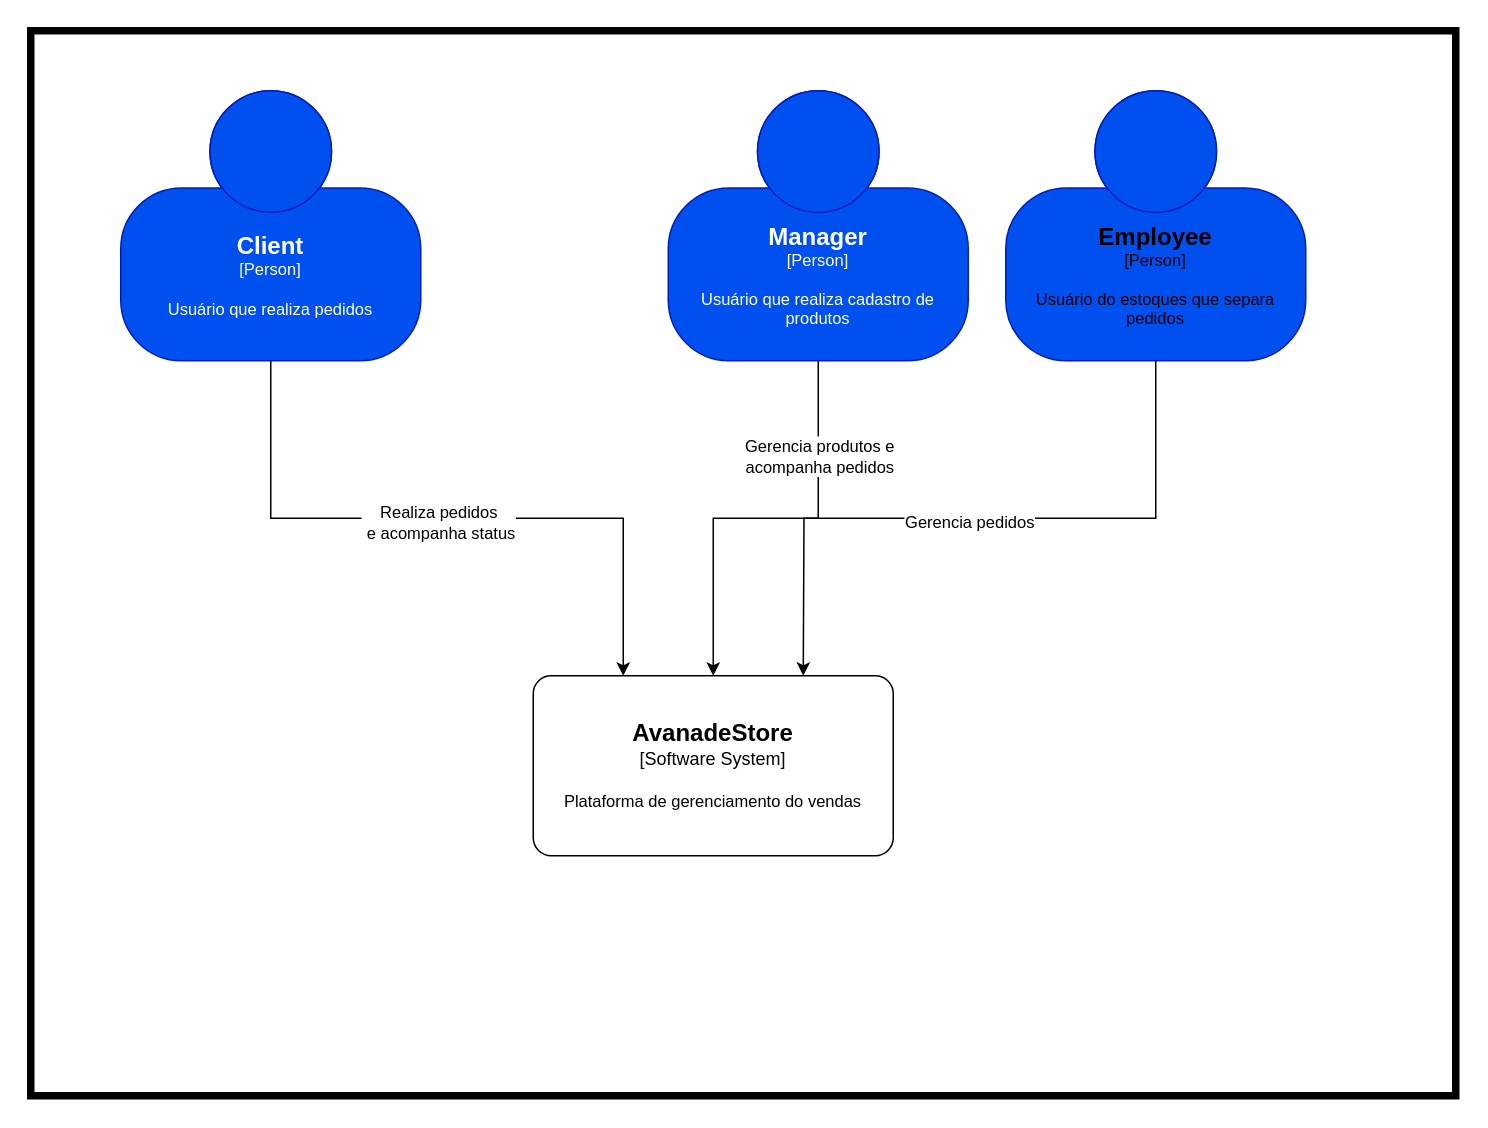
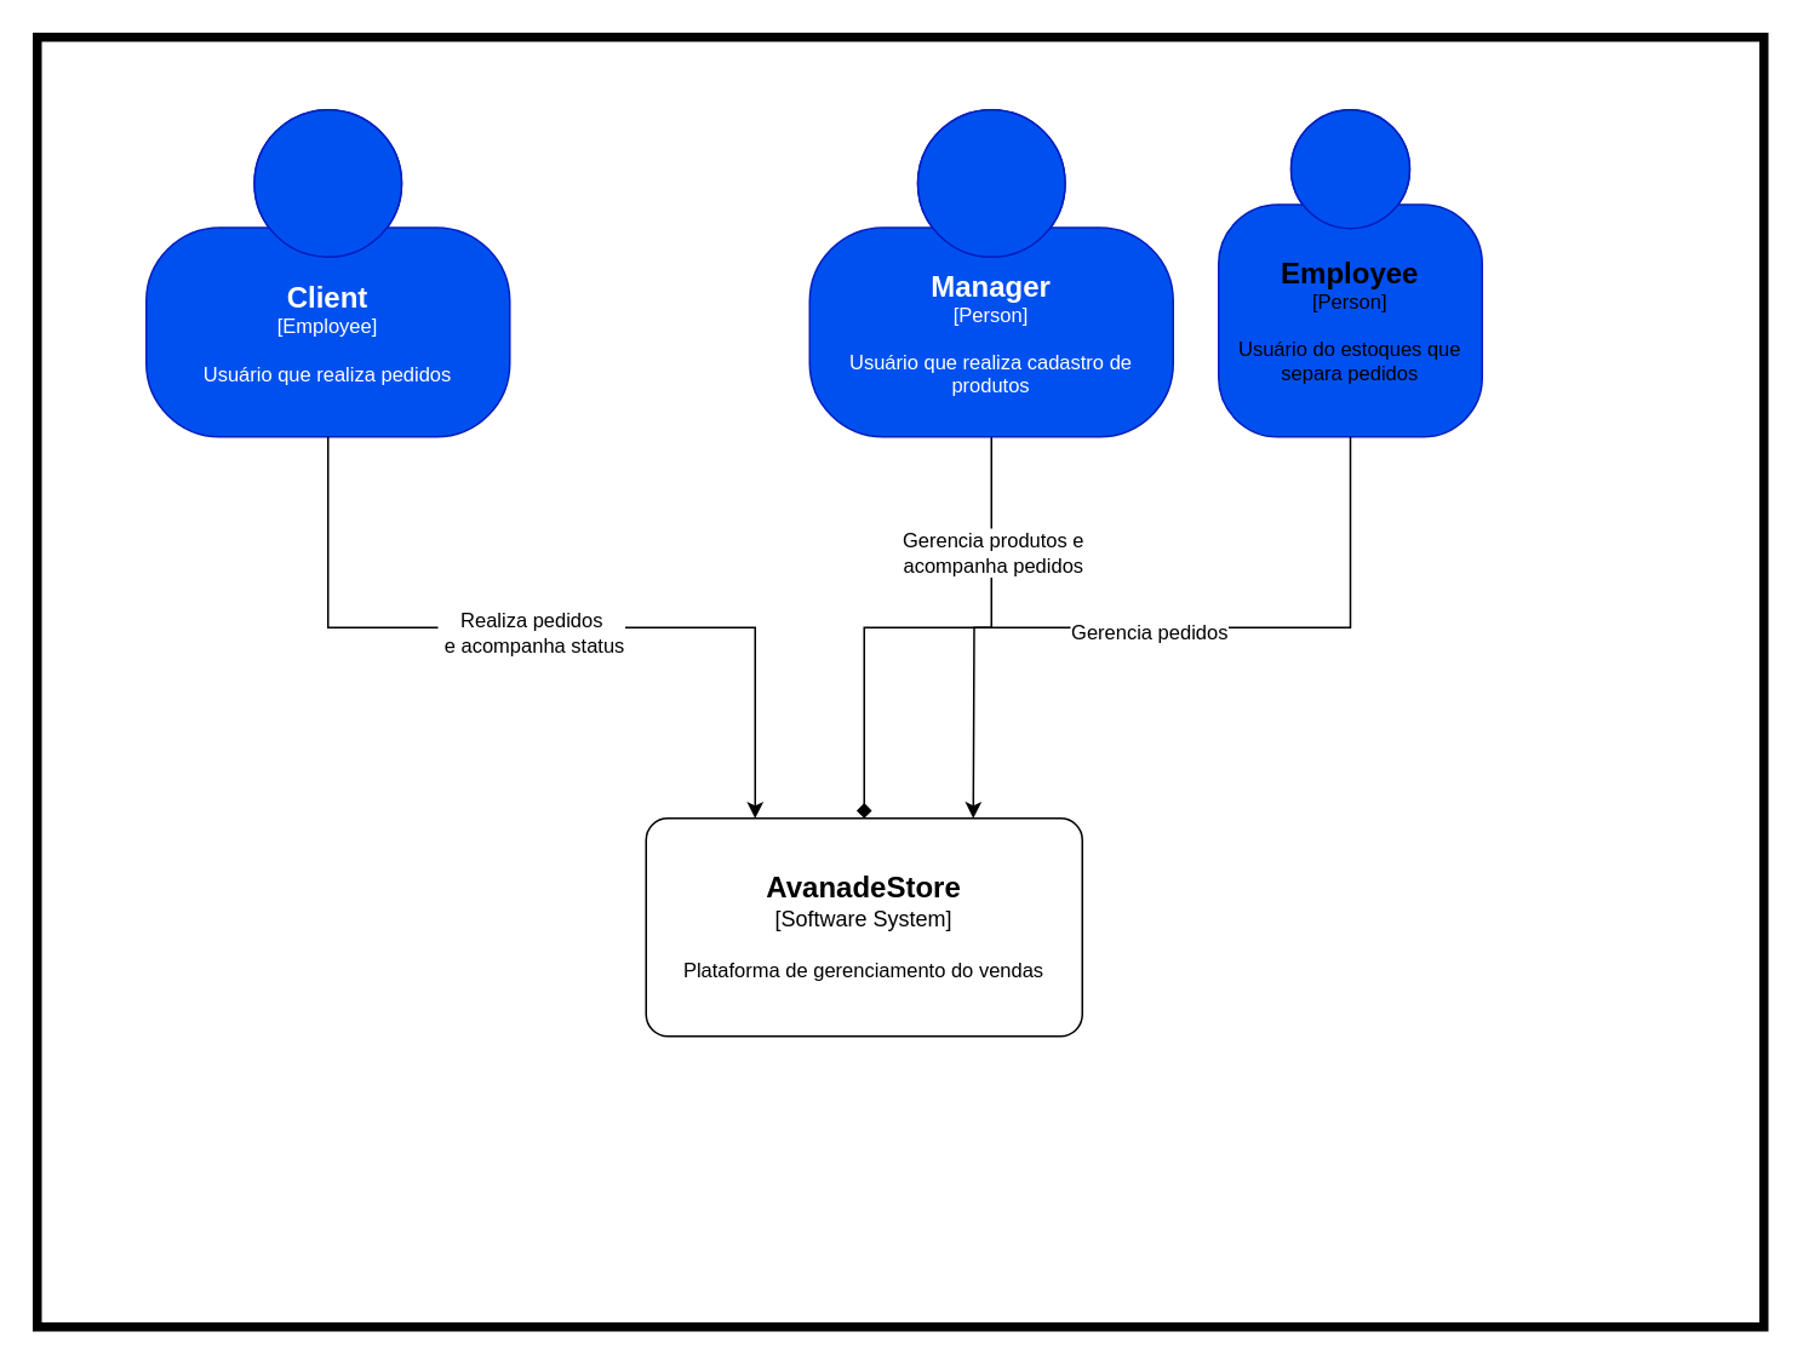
  <mxCell id="0" />
  <mxCell id="1" parent="0" />
  <mxCell id="2" value="" style="rounded=0;whiteSpace=wrap;html=1;fillColor=none;strokeWidth=5;" parent="1" vertex="1"><mxGeometry x="20" y="20" width="950" height="710" as="geometry" /></mxCell>
- <mxCell id="3" value="&lt;font style=&quot;font-size: 16px&quot;&gt;&lt;b&gt;Client&lt;/b&gt;&lt;/font&gt;&lt;div&gt;[Person]&lt;/div&gt;&lt;br&gt;&lt;div&gt;&lt;font style=&quot;font-size: 11px&quot;&gt;&lt;font&gt;Usuário que realiza pedidos&lt;/font&gt;&lt;/font&gt;&lt;/div&gt;" style="html=1;fontSize=11;dashed=0;whiteSpace=wrap;fillColor=light-dark(#0050EF,#003366);strokeColor=#001DBC;fontColor=light-dark(#FFFFFF,#FFFFFF);shape=mxgraph.c4.person2;align=center;metaEdit=1;points=[[0.5,0,0],[1,0.5,0],[1,0.75,0],[0.75,1,0],[0.5,1,0],[0.25,1,0],[0,0.75,0],[0,0.5,0]];resizable=0;labelBackgroundColor=none;" parent="1" vertex="1"><mxGeometry x="80" y="60" width="200" height="180" as="geometry" /></mxCell>
- <mxCell id="4" style="edgeStyle=orthogonalEdgeStyle;rounded=0;orthogonalLoop=1;jettySize=auto;html=1;" parent="1" source="6" target="8" edge="1"><mxGeometry relative="1" as="geometry" /></mxCell>
+ <mxCell id="3" value="&lt;font style=&quot;font-size: 16px&quot;&gt;&lt;b&gt;Client&lt;/b&gt;&lt;/font&gt;&lt;div&gt;[Employee]&lt;/div&gt;&lt;br&gt;&lt;div&gt;&lt;font style=&quot;font-size: 11px&quot;&gt;&lt;font&gt;Usuário que realiza pedidos&lt;/font&gt;&lt;/font&gt;&lt;/div&gt;" style="html=1;fontSize=11;dashed=0;whiteSpace=wrap;fillColor=light-dark(#0050EF,#003366);strokeColor=#001DBC;fontColor=light-dark(#FFFFFF,#FFFFFF);shape=mxgraph.c4.person2;align=center;metaEdit=1;points=[[0.5,0,0],[1,0.5,0],[1,0.75,0],[0.75,1,0],[0.5,1,0],[0.25,1,0],[0,0.75,0],[0,0.5,0]];resizable=0;labelBackgroundColor=none;" parent="1" vertex="1"><mxGeometry x="80" y="60" width="200" height="180" as="geometry" /></mxCell>
+ <mxCell id="4" style="edgeStyle=orthogonalEdgeStyle;rounded=0;orthogonalLoop=1;jettySize=auto;html=1;endArrow=diamond;" parent="1" source="6" target="8" edge="1"><mxGeometry relative="1" as="geometry" /></mxCell>
  <mxCell id="5" value="Gerencia produtos e&lt;div&gt;acompanha pedidos&lt;/div&gt;" style="edgeLabel;html=1;align=center;verticalAlign=middle;resizable=0;points=[];" parent="4" vertex="1" connectable="0"><mxGeometry x="-0.549" relative="1" as="geometry"><mxPoint as="offset" /></mxGeometry></mxCell>
  <mxCell id="6" value="&lt;font style=&quot;font-size: 16px&quot;&gt;&lt;b&gt;Manager&lt;/b&gt;&lt;/font&gt;&lt;div&gt;[Person]&lt;/div&gt;&lt;br&gt;&lt;div&gt;&lt;font style=&quot;font-size: 11px&quot;&gt;&lt;font&gt;Usuário que realiza cadastro de produtos&lt;/font&gt;&lt;/font&gt;&lt;/div&gt;" style="html=1;fontSize=11;dashed=0;whiteSpace=wrap;fillColor=light-dark(#0050EF,#003366);strokeColor=#001DBC;fontColor=light-dark(#FFFFFF,#FFFFFF);shape=mxgraph.c4.person2;align=center;metaEdit=1;points=[[0.5,0,0],[1,0.5,0],[1,0.75,0],[0.75,1,0],[0.5,1,0],[0.25,1,0],[0,0.75,0],[0,0.5,0]];resizable=0;labelBackgroundColor=none;" parent="1" vertex="1"><mxGeometry x="445" y="60" width="200" height="180" as="geometry" /></mxCell>
- <mxCell id="7" value="&lt;font style=&quot;font-size: 16px&quot;&gt;&lt;b&gt;Employee&lt;/b&gt;&lt;/font&gt;&lt;div&gt;[Person]&lt;/div&gt;&lt;br&gt;&lt;div&gt;&lt;font style=&quot;font-size: 11px&quot;&gt;&lt;font&gt;Usuário do estoques que separa pedidos &lt;/font&gt;&lt;/font&gt;&lt;/div&gt;" style="html=1;fontSize=11;dashed=0;whiteSpace=wrap;fillColor=light-dark(#0050EF,#003366);strokeColor=#001DBC;fontColor=default;shape=mxgraph.c4.person2;align=center;metaEdit=1;points=[[0.5,0,0],[1,0.5,0],[1,0.75,0],[0.75,1,0],[0.5,1,0],[0.25,1,0],[0,0.75,0],[0,0.5,0]];resizable=0;labelBackgroundColor=none;" parent="1" vertex="1"><mxGeometry x="670" y="60" width="200" height="180" as="geometry" /></mxCell>
+ <mxCell id="7" value="&lt;font style=&quot;font-size: 16px&quot;&gt;&lt;b&gt;Employee&lt;/b&gt;&lt;/font&gt;&lt;div&gt;[Person]&lt;/div&gt;&lt;br&gt;&lt;div&gt;&lt;font style=&quot;font-size: 11px&quot;&gt;&lt;font&gt;Usuário do estoques que separa pedidos &lt;/font&gt;&lt;/font&gt;&lt;/div&gt;" style="html=1;fontSize=11;dashed=0;whiteSpace=wrap;fillColor=light-dark(#0050EF,#003366);strokeColor=#001DBC;fontColor=default;shape=mxgraph.c4.person2;align=center;metaEdit=1;points=[[0.5,0,0],[1,0.5,0],[1,0.75,0],[0.75,1,0],[0.5,1,0],[0.25,1,0],[0,0.75,0],[0,0.5,0]];resizable=0;labelBackgroundColor=none;" parent="1" vertex="1"><mxGeometry x="670" y="60" width="145" height="180" as="geometry" /></mxCell>
  <mxCell id="8" value="&lt;font style=&quot;font-size: 16px&quot;&gt;&lt;b&gt;AvanadeStore&lt;/b&gt;&lt;/font&gt;&lt;div&gt;[Software System]&lt;/div&gt;&lt;br&gt;&lt;div&gt;&lt;font style=&quot;font-size: 11px&quot;&gt;&lt;font&gt;Plataforma de gerenciamento do vendas&lt;/font&gt;&lt;/font&gt;&lt;/div&gt;" style="rounded=1;whiteSpace=wrap;html=1;labelBackgroundColor=none;fillColor=light-dark(#FFFFFF,#007FFF);align=center;arcSize=10;strokeColor=default;metaEdit=1;resizable=0;points=[[0.25,0,0],[0.5,0,0],[0.75,0,0],[1,0.25,0],[1,0.5,0],[1,0.75,0],[0.75,1,0],[0.5,1,0],[0.25,1,0],[0,0.75,0],[0,0.5,0],[0,0.25,0]];fontColor=default;" parent="1" vertex="1"><mxGeometry x="355" y="450" width="240" height="120" as="geometry" /></mxCell>
  <mxCell id="9" style="edgeStyle=orthogonalEdgeStyle;rounded=0;orthogonalLoop=1;jettySize=auto;html=1;entryX=0.25;entryY=0;entryDx=0;entryDy=0;entryPerimeter=0;exitX=0.5;exitY=1;exitDx=0;exitDy=0;exitPerimeter=0;" parent="1" source="3" target="8" edge="1"><mxGeometry relative="1" as="geometry" /></mxCell>
  <mxCell id="10" value="Realiza pedidos&lt;div&gt;&amp;nbsp;e acompanha status&lt;/div&gt;" style="edgeLabel;html=1;align=center;verticalAlign=middle;resizable=0;points=[];" parent="9" vertex="1" connectable="0"><mxGeometry x="-0.028" y="-2" relative="1" as="geometry"><mxPoint as="offset" /></mxGeometry></mxCell>
  <mxCell id="11" style="edgeStyle=orthogonalEdgeStyle;rounded=0;orthogonalLoop=1;jettySize=auto;html=1;exitX=0.5;exitY=1;exitDx=0;exitDy=0;exitPerimeter=0;" parent="1" source="7" edge="1"><mxGeometry relative="1" as="geometry"><mxPoint x="670" y="235" as="sourcePoint" /><mxPoint x="535" y="450" as="targetPoint" /></mxGeometry></mxCell>
  <mxCell id="12" value="Gerencia pedidos" style="edgeLabel;html=1;align=center;verticalAlign=middle;resizable=0;points=[];" parent="11" vertex="1" connectable="0"><mxGeometry x="0.034" y="2" relative="1" as="geometry"><mxPoint as="offset" /></mxGeometry></mxCell>
